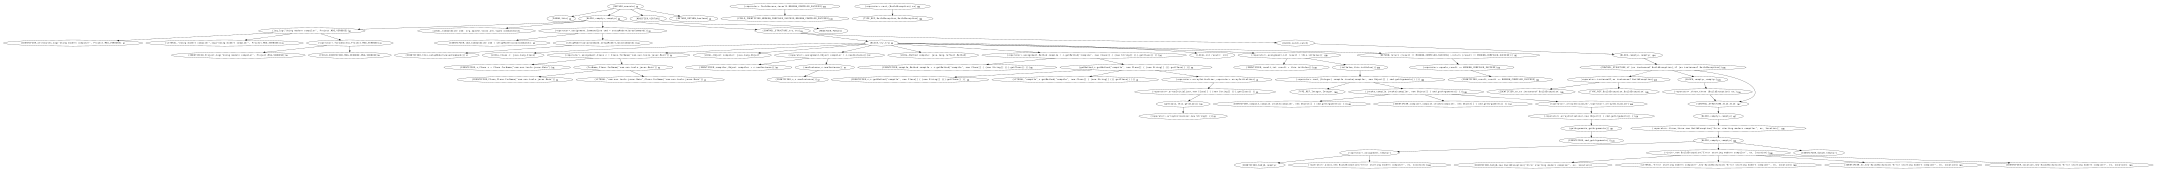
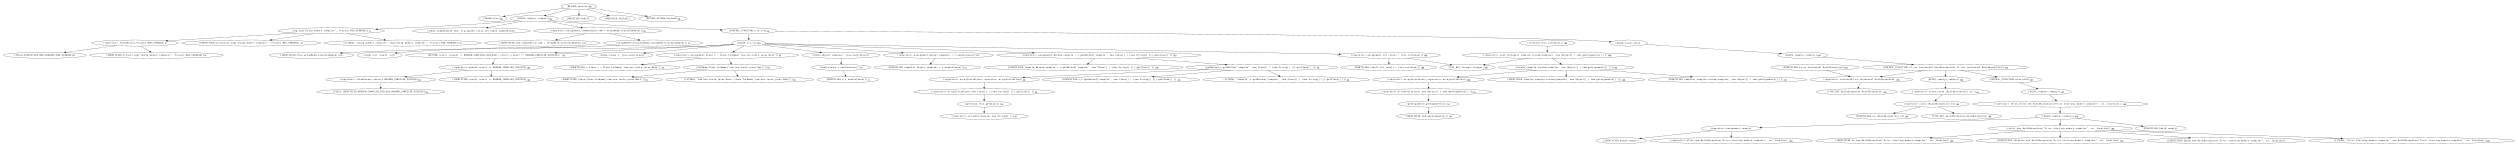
  digraph {
    fontname="Roboto Mono"
    node [fontname="Roboto Mono"]
    edge [fontname="Roboto Mono"]
    n1 [label=<(METHOD,execute)<SUB>90</SUB>>]
    n2 [label=<(PARAM,this)<SUB>90</SUB>>]
    n3 [label=<(BLOCK,&lt;empty&gt;,&lt;empty&gt;)<SUB>90</SUB>>]
    n4 [label=<(MODIFIER,PUBLIC)>]
    n5 [label=<(MODIFIER,VIRTUAL)>]
    n6 [label=<(METHOD_RETURN,boolean)<SUB>90</SUB>>]
    n7 [label=<(log,log(&quot;Using modern compiler&quot;, Project.MSG_VERBOSE))<SUB>91</SUB>>]
    n8 [label=<(LOCAL,Commandline cmd: org.apache.tools.ant.types.Commandline)>]
    n9 [label=<(&lt;operator&gt;.assignment,Commandline cmd = setupModernJavacCommand())<SUB>92</SUB>>]
    n10 [label=<(CONTROL_STRUCTURE,try,try)<SUB>95</SUB>>]
    n11 [label=<(IDENTIFIER,attributes,log(&quot;Using modern compiler&quot;, Project.MSG_VERBOSE))<SUB>91</SUB>>]
    n12 [label=<(LITERAL,&quot;Using modern compiler&quot;,log(&quot;Using modern compiler&quot;, Project.MSG_VERBOSE))<SUB>91</SUB>>]
    n13 [label=<(&lt;operator&gt;.fieldAccess,Project.MSG_VERBOSE)<SUB>91</SUB>>]
    n14 [label=<(IDENTIFIER,cmd,Commandline cmd = setupModernJavacCommand())<SUB>92</SUB>>]
    n15 [label=<(setupModernJavacCommand,setupModernJavacCommand())<SUB>92</SUB>>]
    n16 [label=<(BLOCK,try,try)<SUB>95</SUB>>]
    n17 [label=<(BLOCK,catch,catch)>]
    n18 [label=<(IDENTIFIER,Project,log(&quot;Using modern compiler&quot;, Project.MSG_VERBOSE))<SUB>91</SUB>>]
    n19 [label=<(FIELD_IDENTIFIER,MSG_VERBOSE,MSG_VERBOSE)<SUB>91</SUB>>]
    n20 [label=<(IDENTIFIER,this,setupModernJavacCommand())<SUB>92</SUB>>]
    n21 [label=<(LOCAL,Class c: java.lang.Class)>]
    n22 [label=<(&lt;operator&gt;.assignment,Class c = Class.forName(&quot;com.sun.tools.javac.Main&quot;))<SUB>96</SUB>>]
    n23 [label=<(LOCAL,Object compiler: java.lang.Object)>]
    n24 [label=<(&lt;operator&gt;.assignment,Object compiler = c.newInstance())<SUB>97</SUB>>]
-   n25 [label=<(LOCAL,Method compile: java.lang.reflect.Method)>]
    n26 [label=<(&lt;operator&gt;.assignment,Method compile = c.getMethod(&quot;compile&quot;, new Class[] { (new String[] {}).getClass() }))<SUB>98</SUB>>]
    n27 [label=<(LOCAL,int result: int)>]
    n28 [label=<(&lt;operator&gt;.assignment,int result = this.intValue())<SUB>100</SUB>>]
    n29 [label=<(RETURN,return (result == MODERN_COMPILER_SUCCESS);,return (result == MODERN_COMPILER_SUCCESS);)<SUB>103</SUB>>]
    n30 [label=<(BLOCK,&lt;empty&gt;,&lt;empty&gt;)<SUB>104</SUB>>]
    n31 [label=<(IDENTIFIER,c,Class c = Class.forName(&quot;com.sun.tools.javac.Main&quot;))<SUB>96</SUB>>]
    n32 [label=<(forName,Class.forName(&quot;com.sun.tools.javac.Main&quot;))<SUB>96</SUB>>]
    n33 [label=<(IDENTIFIER,compiler,Object compiler = c.newInstance())<SUB>97</SUB>>]
    n34 [label=<(newInstance,c.newInstance())<SUB>97</SUB>>]
    n35 [label=<(IDENTIFIER,compile,Method compile = c.getMethod(&quot;compile&quot;, new Class[] { (new String[] {}).getClass() }))<SUB>98</SUB>>]
    n36 [label=<(getMethod,c.getMethod(&quot;compile&quot;, new Class[] { (new String[] {}).getClass() }))<SUB>98</SUB>>]
    n37 [label=<(IDENTIFIER,result,int result = this.intValue())<SUB>100</SUB>>]
    n38 [label=<(intValue,this.intValue())<SUB>100</SUB>>]
    n39 [label=<(&lt;operator&gt;.equals,result == MODERN_COMPILER_SUCCESS)<SUB>103</SUB>>]
    n40 [label=<(IDENTIFIER,Class,Class.forName(&quot;com.sun.tools.javac.Main&quot;))<SUB>96</SUB>>]
    n41 [label=<(LITERAL,&quot;com.sun.tools.javac.Main&quot;,Class.forName(&quot;com.sun.tools.javac.Main&quot;))<SUB>96</SUB>>]
    n42 [label=<(IDENTIFIER,c,c.newInstance())<SUB>97</SUB>>]
    n43 [label=<(IDENTIFIER,c,c.getMethod(&quot;compile&quot;, new Class[] { (new String[] {}).getClass() }))<SUB>98</SUB>>]
    n44 [label=<(LITERAL,&quot;compile&quot;,c.getMethod(&quot;compile&quot;, new Class[] { (new String[] {}).getClass() }))<SUB>98</SUB>>]
    n45 [label=<(&lt;operator&gt;.arrayInitializer,&lt;operator&gt;.arrayInitializer)<SUB>98</SUB>>]
    n46 [label=<(&lt;operator&gt;.arrayInitializer,new Class[] { (new String[] {}).getClass() })<SUB>99</SUB>>]
    n47 [label=<(getClass,this.getClass())<SUB>99</SUB>>]
    n48 [label=<(&lt;operator&gt;.arrayInitializer,new String[] {})<SUB>99</SUB>>]
    n49 [label=<(&lt;operator&gt;.cast,(Integer) compile.invoke(compiler, new Object[] { cmd.getArguments() }))<SUB>100</SUB>>]
    n50 [label=<(TYPE_REF,Integer,Integer)<SUB>100</SUB>>]
    n51 [label=<(invoke,compile.invoke(compiler, new Object[] { cmd.getArguments() }))<SUB>100</SUB>>]
    n52 [label=<(IDENTIFIER,compile,compile.invoke(compiler, new Object[] { cmd.getArguments() }))<SUB>100</SUB>>]
    n53 [label=<(IDENTIFIER,compiler,compile.invoke(compiler, new Object[] { cmd.getArguments() }))<SUB>101</SUB>>]
    n54 [label=<(&lt;operator&gt;.arrayInitializer,&lt;operator&gt;.arrayInitializer)<SUB>100</SUB>>]
    n55 [label=<(&lt;operator&gt;.arrayInitializer,new Object[] { cmd.getArguments() })<SUB>101</SUB>>]
    n56 [label=<(getArguments,getArguments())<SUB>101</SUB>>]
    n57 [label=<(IDENTIFIER,cmd,getArguments())<SUB>101</SUB>>]
    n58 [label=<(IDENTIFIER,result,result == MODERN_COMPILER_SUCCESS)<SUB>103</SUB>>]
    n59 [label=<(&lt;operator&gt;.fieldAccess,Javac13.MODERN_COMPILER_SUCCESS)<SUB>103</SUB>>]
    n60 [label=<(FIELD_IDENTIFIER,MODERN_COMPILER_SUCCESS,MODERN_COMPILER_SUCCESS)<SUB>103</SUB>>]
    n61 [label=<(CONTROL_STRUCTURE,if (ex instanceof BuildException),if (ex instanceof BuildException))<SUB>105</SUB>>]
    n62 [label=<(&lt;operator&gt;.instanceOf,ex instanceof BuildException)<SUB>105</SUB>>]
    n63 [label=<(BLOCK,&lt;empty&gt;,&lt;empty&gt;)<SUB>105</SUB>>]
    n64 [label=<(CONTROL_STRUCTURE,else,else)<SUB>107</SUB>>]
    n65 [label=<(IDENTIFIER,ex,ex instanceof BuildException)<SUB>105</SUB>>]
    n66 [label=<(TYPE_REF,BuildException,BuildException)<SUB>105</SUB>>]
    n67 [label=<(&lt;operator&gt;.throw,throw (BuildException) ex;)<SUB>196</SUB>>]
    n68 [label=<(BLOCK,&lt;empty&gt;,&lt;empty&gt;)<SUB>107</SUB>>]
    n69 [label=<(&lt;operator&gt;.cast,(BuildException) ex)<SUB>106</SUB>>]
    n70 [label=<(TYPE_REF,BuildException,BuildException)<SUB>106</SUB>>]
+   n71 [label=<(IDENTIFIER,ex,(BuildException) ex)<SUB>106</SUB>>]
    n72 [label=<(&lt;operator&gt;.throw,throw new BuildException(&quot;Error starting modern compiler&quot;, ex, location);)<SUB>108</SUB>>]
    n73 [label=<(BLOCK,&lt;empty&gt;,&lt;empty&gt;)<SUB>108</SUB>>]
    n74 [label=<(&lt;operator&gt;.assignment,&lt;empty&gt;)>]
    n75 [label=<(&lt;init&gt;,new BuildException(&quot;Error starting modern compiler&quot;, ex, location))<SUB>108</SUB>>]
    n76 [label=<(IDENTIFIER,$obj0,&lt;empty&gt;)>]
    n77 [label=<(IDENTIFIER,$obj0,&lt;empty&gt;)>]
    n78 [label=<(&lt;operator&gt;.alloc,new BuildException(&quot;Error starting modern compiler&quot;, ex, location))<SUB>108</SUB>>]
    n79 [label=<(IDENTIFIER,$obj0,new BuildException(&quot;Error starting modern compiler&quot;, ex, location))>]
    n80 [label=<(LITERAL,&quot;Error starting modern compiler&quot;,new BuildException(&quot;Error starting modern compiler&quot;, ex, location))<SUB>108</SUB>>]
    n81 [label=<(IDENTIFIER,ex,new BuildException(&quot;Error starting modern compiler&quot;, ex, location))<SUB>109</SUB>>]
    n82 [label=<(IDENTIFIER,location,new BuildException(&quot;Error starting modern compiler&quot;, ex, location))<SUB>109</SUB>>]
    n1 -> n2
    n1 -> n3
-   n5 -> n4
+   n1 -> n4
    n1 -> n5
    n1 -> n6
    n3 -> n7
    n3 -> n8
    n3 -> n9
    n3 -> n10
    n7 -> n11
    n7 -> n12
    n7 -> n13
    n9 -> n14
    n9 -> n15
    n10 -> n16
    n10 -> n17
    n13 -> n18
    n13 -> n19
    n15 -> n20
    n16 -> n21
    n16 -> n22
    n16 -> n23
    n16 -> n24
-   n16 -> n25
    n16 -> n26
    n16 -> n27
    n16 -> n28
    n16 -> n29
    n17 -> n30
    n22 -> n31
    n22 -> n32
    n24 -> n33
-   n24 -> n34
+   n23 -> n34
    n26 -> n35
    n26 -> n36
    n28 -> n37
-   n28 -> n38
+   n28 -> n50
    n29 -> n39
    n30 -> n61
    n32 -> n40
    n32 -> n41
    n34 -> n42
    n36 -> n43
    n36 -> n44
    n36 -> n45
    n38 -> n49
    n39 -> n58
+   n39 -> n59
    n45 -> n46
    n46 -> n47
    n47 -> n48
    n49 -> n50
    n49 -> n51
    n51 -> n52
    n51 -> n53
    n51 -> n54
    n54 -> n55
    n55 -> n56
    n56 -> n57
    n59 -> n60
    n61 -> n62
    n61 -> n63
    n61 -> n64
-   n62 -> n65
+   n65 -> n62
    n62 -> n66
    n63 -> n67
    n64 -> n68
-   n67 -> n64
+   n67 -> n69
    n68 -> n72
    n69 -> n70
+   n69 -> n71
    n72 -> n73
    n73 -> n74
    n73 -> n75
    n73 -> n76
    n74 -> n77
    n74 -> n78
    n75 -> n79
    n75 -> n80
    n75 -> n81
    n75 -> n82
  }
